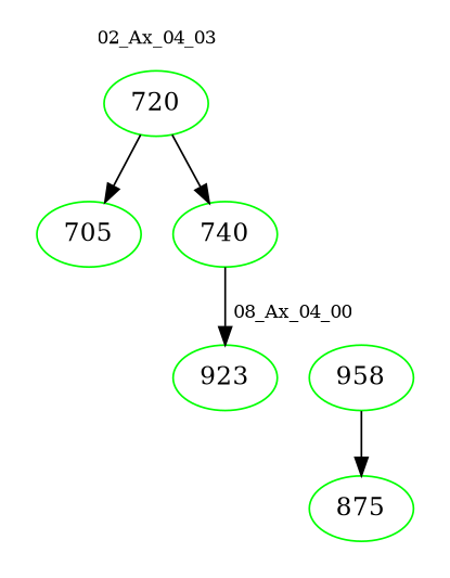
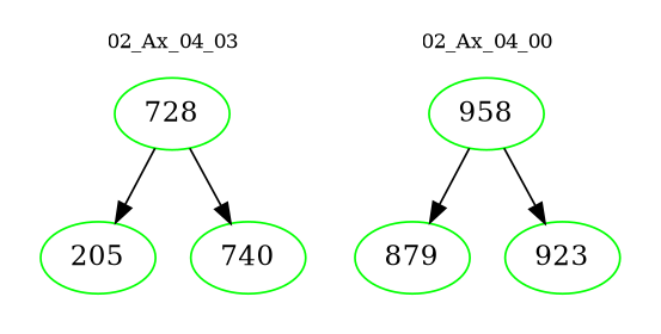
  digraph {
    node [color=green]
    edge [color=black]
-   n1 [label=720]
-   n2 [label=705]
+   n1 [label=728]
+   n2 [label=205]
    n3 [label=740]
    n4 [label=958]
-   n5 [label=875]
+   n5 [label=879]
    n6 [label=923]
    subgraph cluster_1 {
      color=white
      fontsize=10
      label="02_Ax_04_03"
      n1
      n2
      n3
    }
    subgraph cluster_2 {
      color=white
      fontsize=10
-     label="08_Ax_04_00"
+     label="02_Ax_04_00"
      n4
      n5
      n6
    }
    n1 -> n2
    n1 -> n3
    n4 -> n5
-   n3 -> n6
+   n4 -> n6
  }
